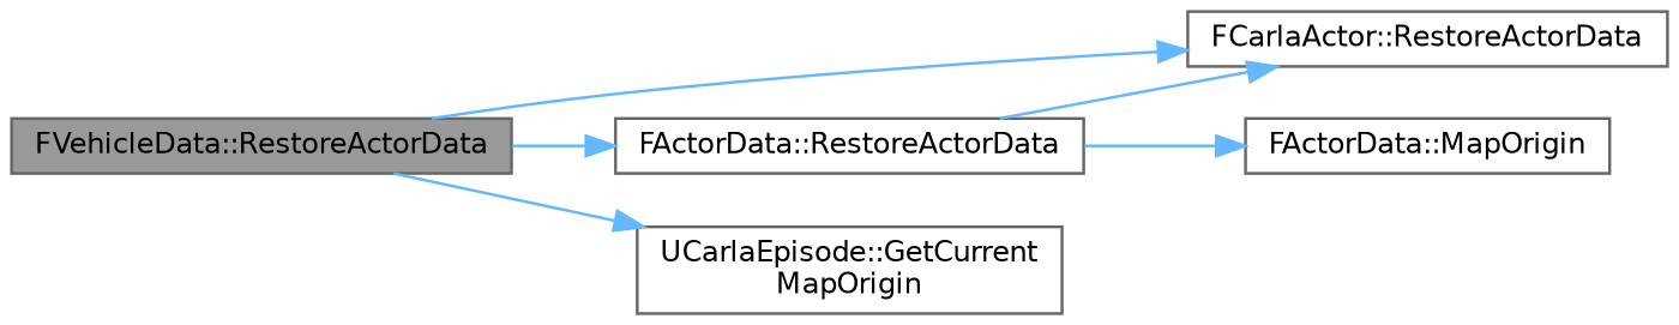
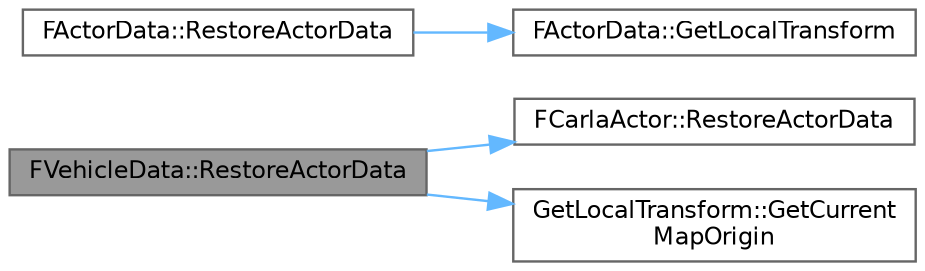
  digraph {
    rankdir=LR
    node [color=grey40 fillcolor=white fontname=Helvetica fontsize=10 shape=box style=filled]
    edge [color=steelblue1 fontname=Helvetica fontsize=10 labelfontname=Helvetica labelfontsize=10 style=solid]
    n1 [color=gray40 fillcolor=grey60 fontcolor=black height=0.2 label="FVehicleData::RestoreActorData" width=0.4]
    n2 [height=0.2 label="FCarlaActor::RestoreActorData" width=0.4]
    n3 [height=0.2 label="FActorData::RestoreActorData" width=0.4]
-   n4 [height=0.2 label="UCarlaEpisode::GetCurrent\lMapOrigin" width=0.4]
-   n5 [height=0.2 label="FActorData::MapOrigin" width=0.4]
+   n4 [height=0.2 label="GetLocalTransform::GetCurrent\lMapOrigin" width=0.4]
+   n5 [height=0.2 label="FActorData::GetLocalTransform" width=0.4]
    n1 -> n2
-   n1 -> n3
    n1 -> n4
-   n3 -> n2
    n3 -> n5
  }
